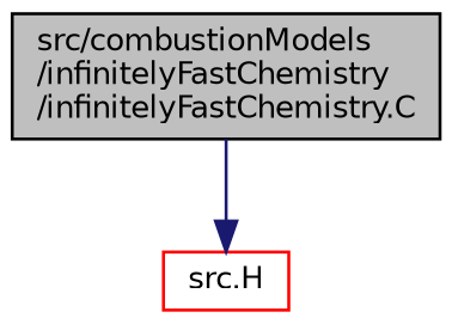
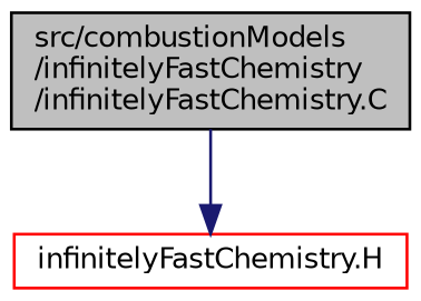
  digraph {
    node [fontname=Helvetica fontsize=10 shape=record]
    n1 [color=black fillcolor=grey75 fontcolor=black height=0.2 label="src/combustionModels\l/infinitelyFastChemistry\l/infinitelyFastChemistry.C" style=filled width=0.4]
-   n2 [color=red height=0.2 label="src.H" width=0.4]
+   n2 [color=red height=0.2 label="infinitelyFastChemistry.H" width=0.4]
    n1 -> n2 [color=midnightblue fontname=Helvetica fontsize=10 labelfontname=Helvetica labelfontsize=10 style=solid]
  }
